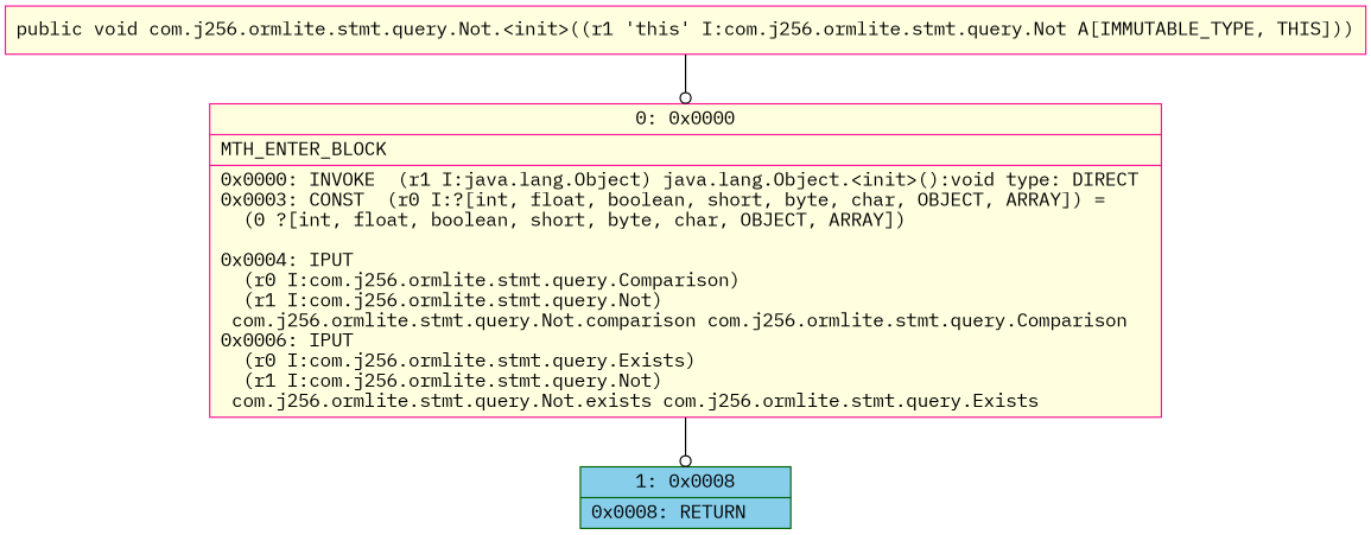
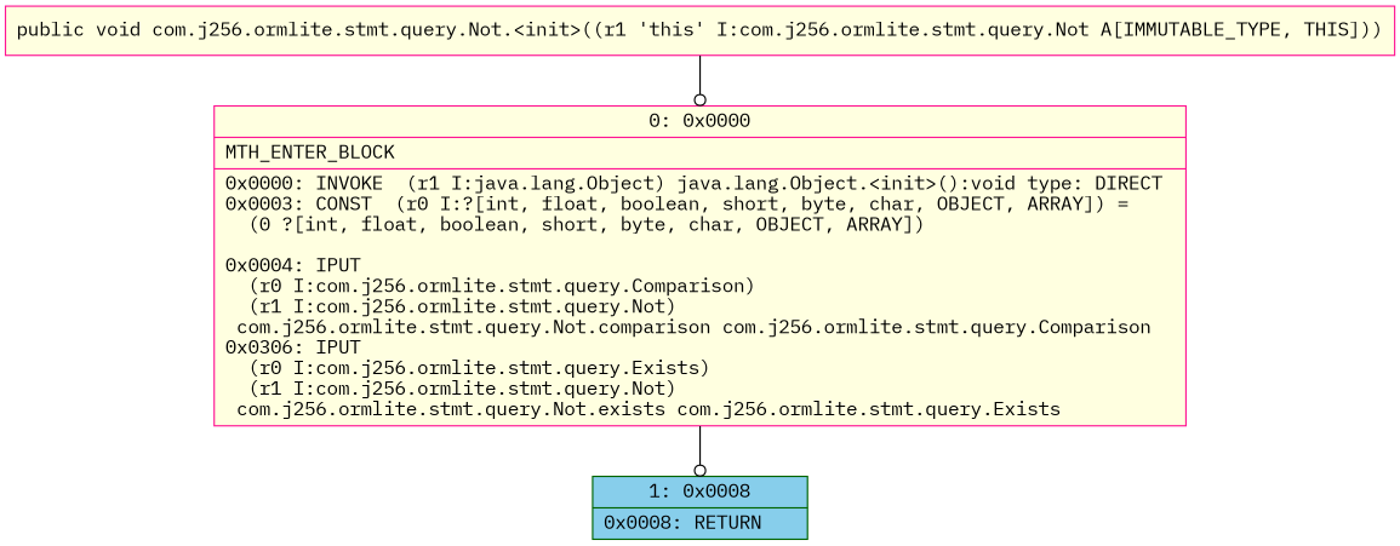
  digraph {
    fontname="IBM Plex Mono"
    node [shape=record style=filled fillcolor=lightyellow color=deeppink fontname="IBM Plex Mono"]
    edge [arrowhead=odot fontname="IBM Plex Mono"]
-   n1 [label="{0\:\ 0x0000|MTH_ENTER_BLOCK\l|0x0000: INVOKE  (r1 I:java.lang.Object) java.lang.Object.\<init\>():void type: DIRECT \l0x0003: CONST  (r0 I:?[int, float, boolean, short, byte, char, OBJECT, ARRAY]) = \l  (0 ?[int, float, boolean, short, byte, char, OBJECT, ARRAY])\l \l0x0004: IPUT  \l  (r0 I:com.j256.ormlite.stmt.query.Comparison)\l  (r1 I:com.j256.ormlite.stmt.query.Not)\l com.j256.ormlite.stmt.query.Not.comparison com.j256.ormlite.stmt.query.Comparison \l0x0006: IPUT  \l  (r0 I:com.j256.ormlite.stmt.query.Exists)\l  (r1 I:com.j256.ormlite.stmt.query.Not)\l com.j256.ormlite.stmt.query.Not.exists com.j256.ormlite.stmt.query.Exists \l}"]
+   n1 [label="{0\:\ 0x0000|MTH_ENTER_BLOCK\l|0x0000: INVOKE  (r1 I:java.lang.Object) java.lang.Object.\<init\>():void type: DIRECT \l0x0003: CONST  (r0 I:?[int, float, boolean, short, byte, char, OBJECT, ARRAY]) = \l  (0 ?[int, float, boolean, short, byte, char, OBJECT, ARRAY])\l \l0x0004: IPUT  \l  (r0 I:com.j256.ormlite.stmt.query.Comparison)\l  (r1 I:com.j256.ormlite.stmt.query.Not)\l com.j256.ormlite.stmt.query.Not.comparison com.j256.ormlite.stmt.query.Comparison \l0x0306: IPUT  \l  (r0 I:com.j256.ormlite.stmt.query.Exists)\l  (r1 I:com.j256.ormlite.stmt.query.Not)\l com.j256.ormlite.stmt.query.Not.exists com.j256.ormlite.stmt.query.Exists \l}"]
    n2 [label="{1\:\ 0x0008|0x0008: RETURN   \l}" fillcolor=skyblue color=darkgreen]
    n3 [label="{public void com.j256.ormlite.stmt.query.Not.\<init\>((r1 'this' I:com.j256.ormlite.stmt.query.Not A[IMMUTABLE_TYPE, THIS])) }"]
    n1 -> n2
    n3 -> n1
  }
